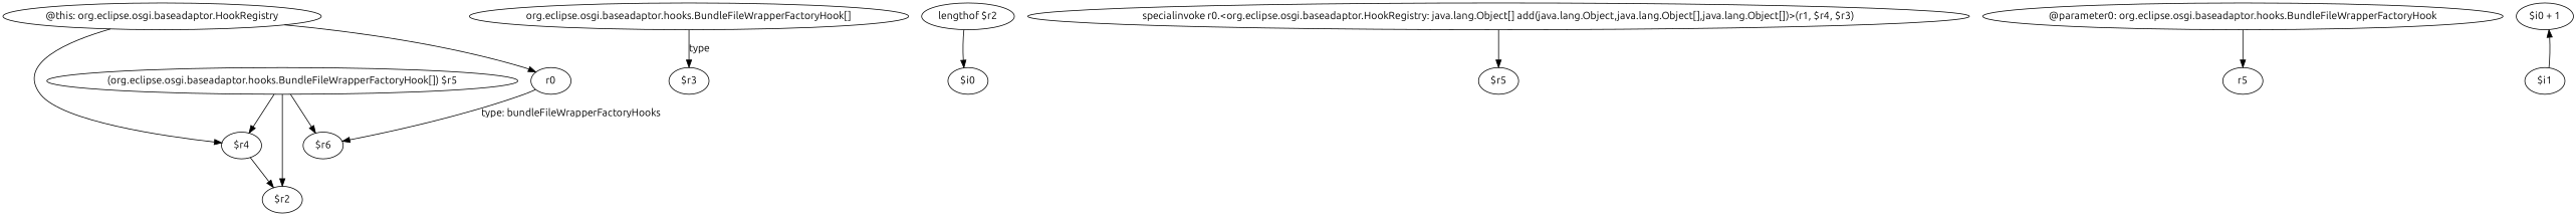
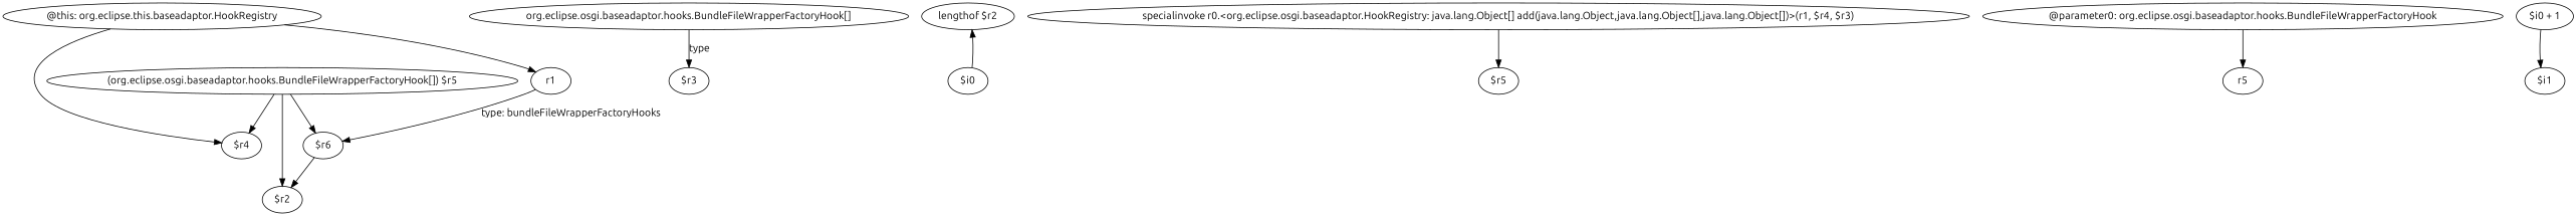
  digraph {
    fontname=Ubuntu
    node [fontname=Ubuntu]
    edge [fontname=Ubuntu]
    n1 [label="(org.eclipse.osgi.baseadaptor.hooks.BundleFileWrapperFactoryHook[]) $r5"]
    n2 [label="$r6"]
    n3 [label="$r2"]
    n4 [label="$r4"]
    n5 [label="org.eclipse.osgi.baseadaptor.hooks.BundleFileWrapperFactoryHook[]"]
    n6 [label="$r3"]
-   n7 [label=r0]
+   n7 [label=r1]
    n8 [label="lengthof $r2"]
    n9 [label="$i0"]
    n10 [label="specialinvoke r0.<org.eclipse.osgi.baseadaptor.HookRegistry: java.lang.Object[] add(java.lang.Object,java.lang.Object[],java.lang.Object[])>(r1, $r4, $r3)"]
    n11 [label="$r5"]
    n12 [label="@parameter0: org.eclipse.osgi.baseadaptor.hooks.BundleFileWrapperFactoryHook"]
    n13 [label=r5]
    n14 [label="$i0 + 1"]
    n15 [label="$i1"]
-   n16 [label="@this: org.eclipse.osgi.baseadaptor.HookRegistry"]
+   n16 [label="@this: org.eclipse.this.baseadaptor.HookRegistry"]
    n1 -> n2
    n1 -> n3
    n1 -> n4
-   n4 -> n3
+   n2 -> n3
    n5 -> n6 [label=type]
    n7 -> n2 [label="type: bundleFileWrapperFactoryHooks"]
-   n8 -> n9
+   n9 -> n8
    n10 -> n11
    n12 -> n13
-   n15 -> n14
+   n14 -> n15
    n16 -> n4
    n16 -> n7
  }
